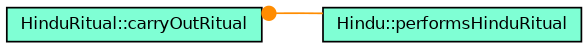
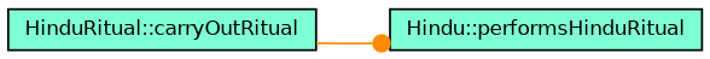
  digraph {
    rankdir=LR
    node [color=black fillcolor=aquamarine fontname=Helvetica fontsize=10 shape=record style=filled]
    n1 [fontcolor=black height=0.2 label="HinduRitual::carryOutRitual" width=0.4]
    n2 [height=0.2 label="Hindu::performsHinduRitual" width=0.4]
-   n2 -> n1 [color=darkorange fontname=Helvetica fontsize=10 labelfontname=Helvetica labelfontsize=10 style=solid arrowhead=dot]
+   n1 -> n2 [color=darkorange fontname=Helvetica fontsize=10 labelfontname=Helvetica labelfontsize=10 style=solid arrowhead=dot]
  }
